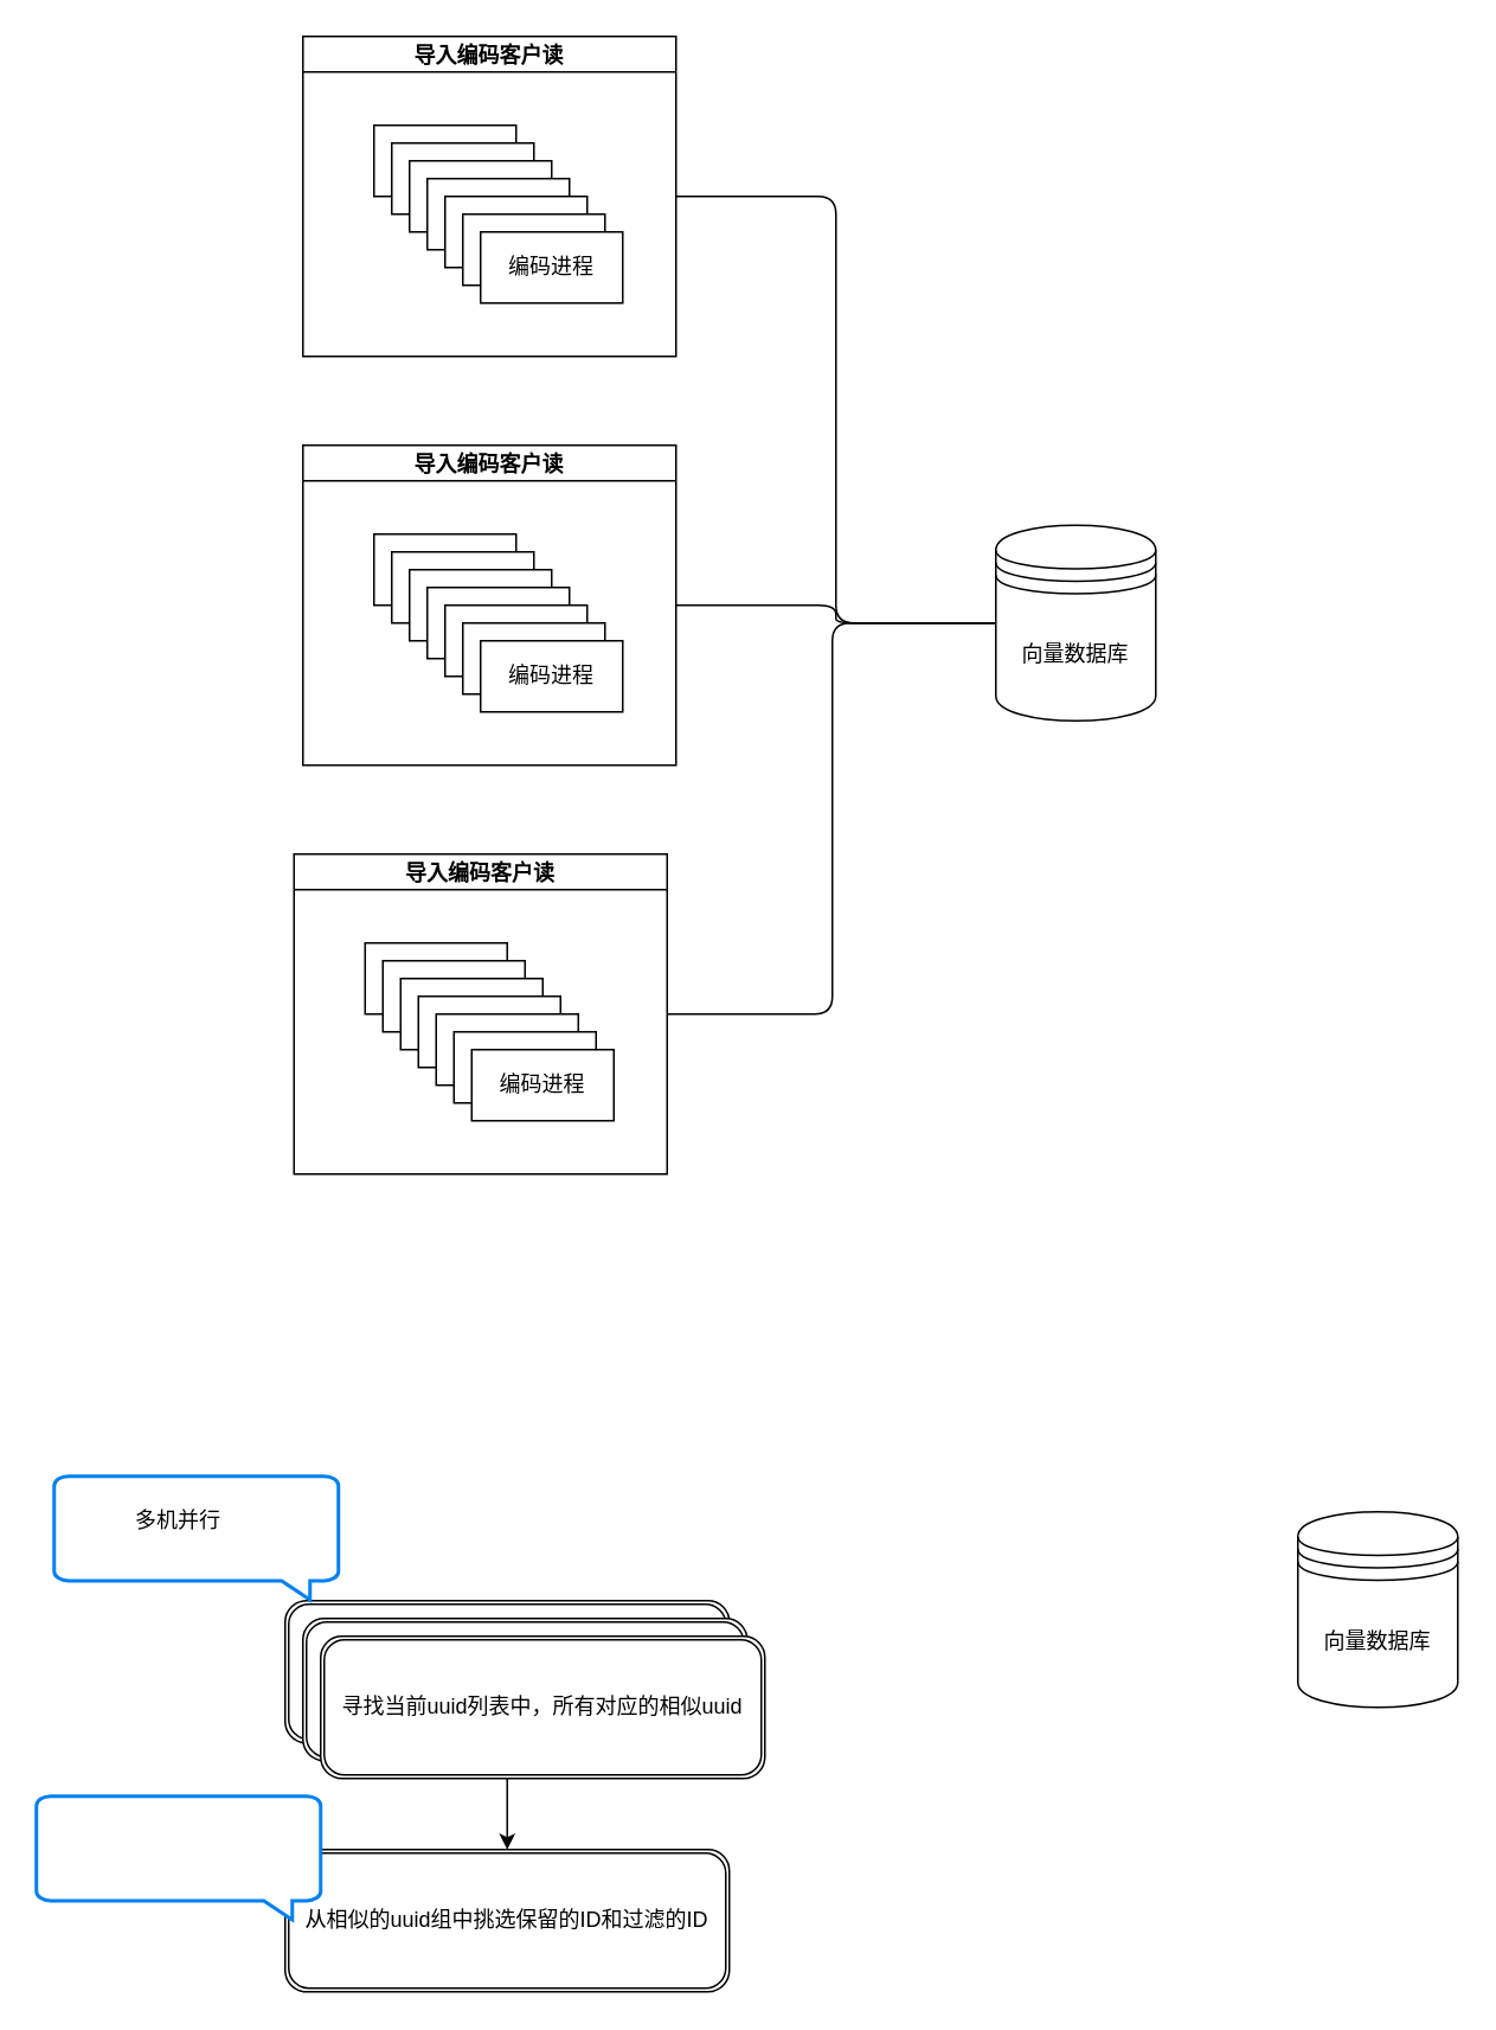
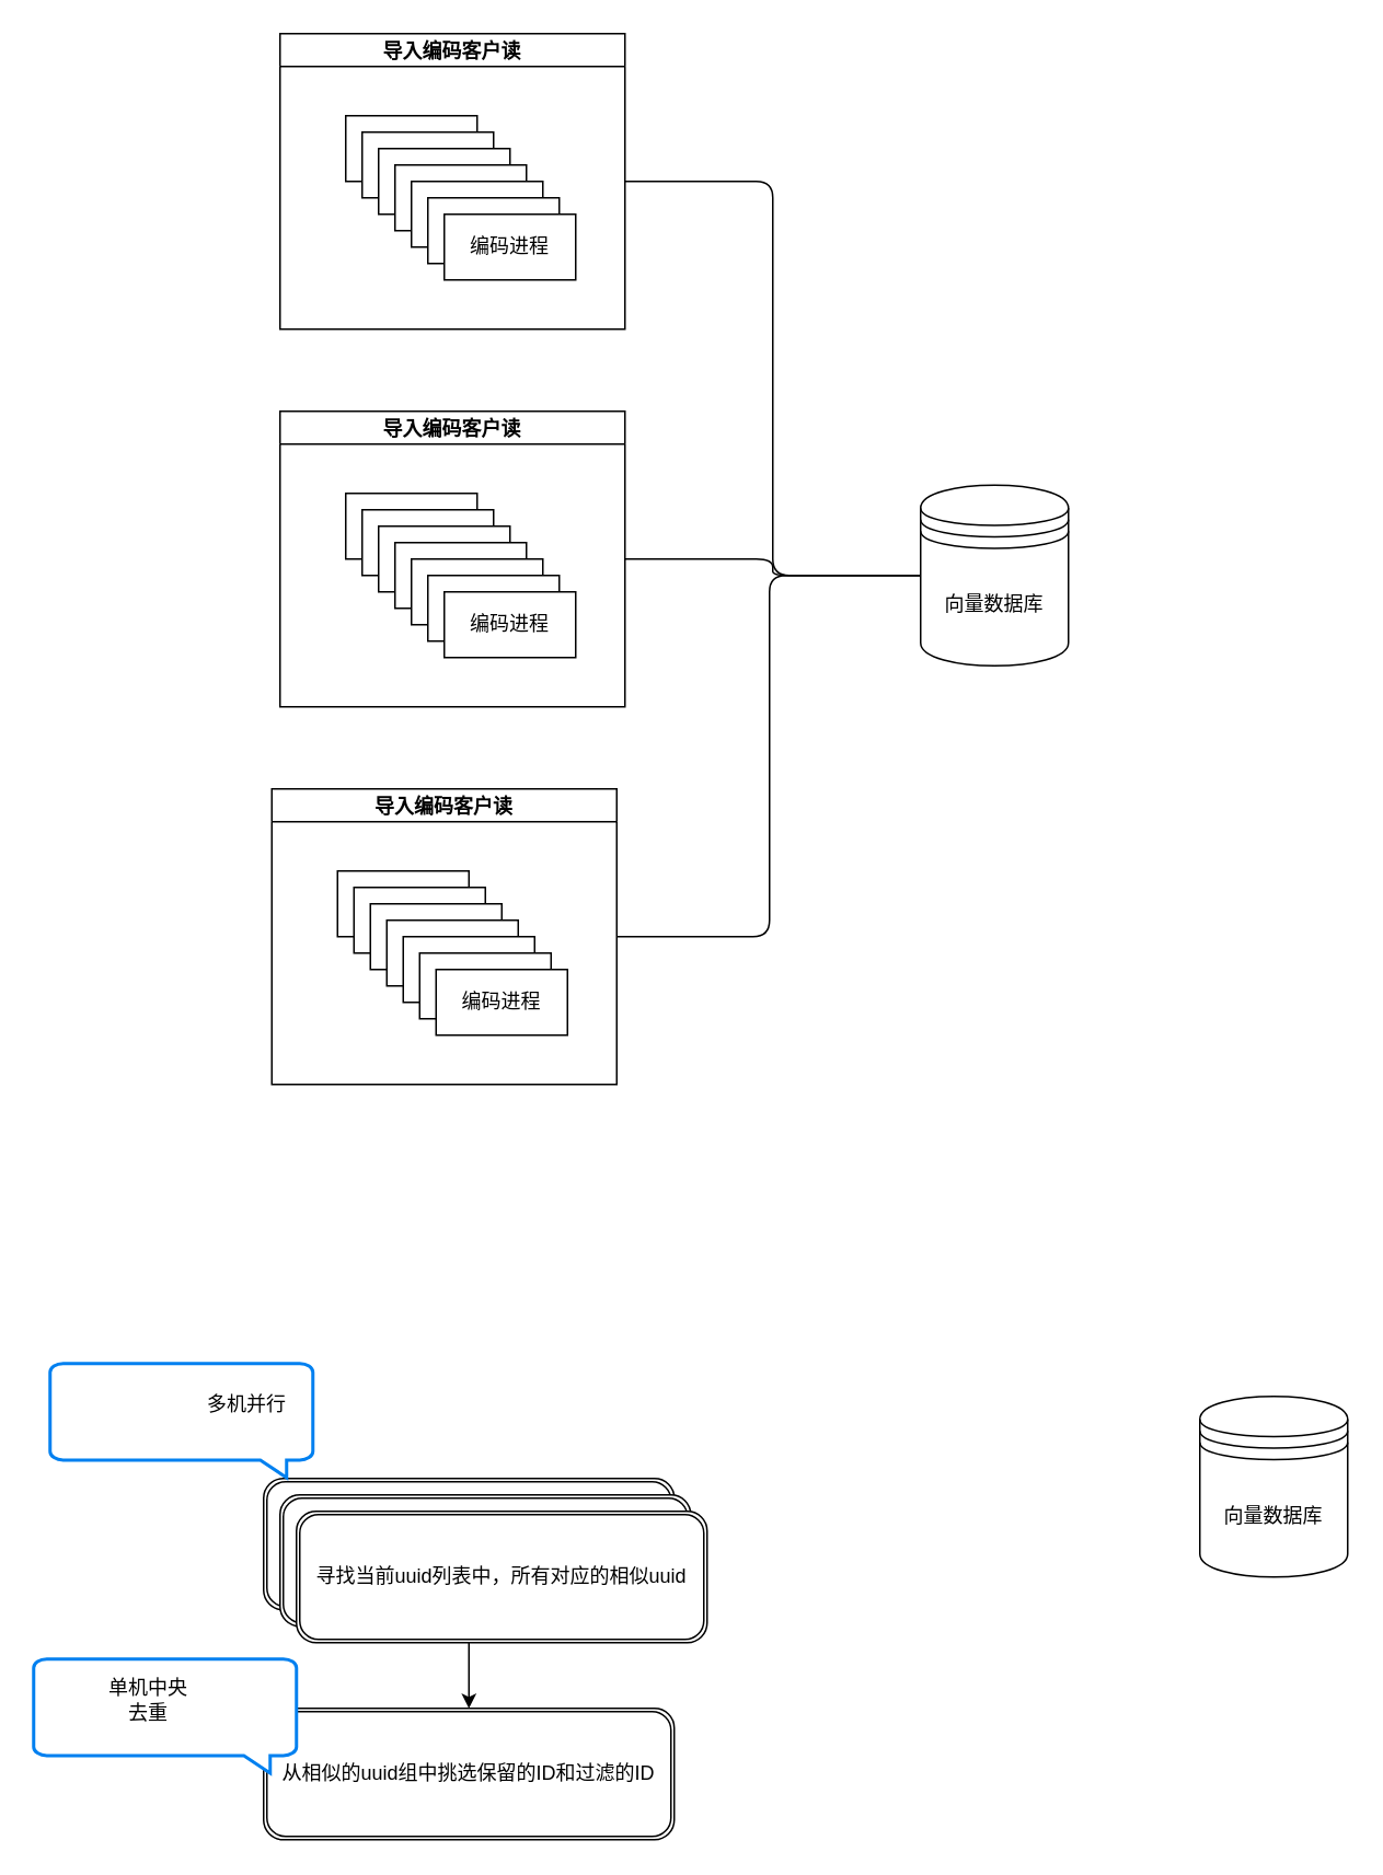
  <mxCell id="0" />
  <mxCell id="1" parent="0" />
  <mxCell id="2" value="向量数据库" style="shape=datastore;whiteSpace=wrap;html=1;" vertex="1" parent="1"><mxGeometry x="560" y="295" width="90" height="110" as="geometry" /></mxCell>
  <mxCell id="3" style="edgeStyle=elbowEdgeStyle;html=1;startArrow=none;endArrow=none;exitX=1;exitY=0.5;exitDx=0;exitDy=0;" edge="1" parent="1" source="4" target="2"><mxGeometry relative="1" as="geometry" /></mxCell>
  <mxCell id="4" value="导入编码客户读" style="swimlane;startSize=20;horizontal=1;containerType=tree;newEdgeStyle={&quot;edgeStyle&quot;:&quot;elbowEdgeStyle&quot;,&quot;startArrow&quot;:&quot;none&quot;,&quot;endArrow&quot;:&quot;none&quot;};" vertex="1" parent="1"><mxGeometry x="170" y="20" width="210" height="180" as="geometry" /></mxCell>
  <mxCell id="5" value="编码进程" style="whiteSpace=wrap;html=1;align=center;treeFolding=1;treeMoving=1;newEdgeStyle={&quot;edgeStyle&quot;:&quot;elbowEdgeStyle&quot;,&quot;startArrow&quot;:&quot;none&quot;,&quot;endArrow&quot;:&quot;none&quot;};" vertex="1" parent="1"><mxGeometry x="210" y="70" width="80" height="40" as="geometry" /></mxCell>
  <mxCell id="6" value="编码进程" style="whiteSpace=wrap;html=1;align=center;treeFolding=1;treeMoving=1;newEdgeStyle={&quot;edgeStyle&quot;:&quot;elbowEdgeStyle&quot;,&quot;startArrow&quot;:&quot;none&quot;,&quot;endArrow&quot;:&quot;none&quot;};" vertex="1" parent="1"><mxGeometry x="220" y="80" width="80" height="40" as="geometry" /></mxCell>
  <mxCell id="7" value="编码进程" style="whiteSpace=wrap;html=1;align=center;treeFolding=1;treeMoving=1;newEdgeStyle={&quot;edgeStyle&quot;:&quot;elbowEdgeStyle&quot;,&quot;startArrow&quot;:&quot;none&quot;,&quot;endArrow&quot;:&quot;none&quot;};" vertex="1" parent="1"><mxGeometry x="230" y="90" width="80" height="40" as="geometry" /></mxCell>
  <mxCell id="8" value="编码进程" style="whiteSpace=wrap;html=1;align=center;treeFolding=1;treeMoving=1;newEdgeStyle={&quot;edgeStyle&quot;:&quot;elbowEdgeStyle&quot;,&quot;startArrow&quot;:&quot;none&quot;,&quot;endArrow&quot;:&quot;none&quot;};" vertex="1" parent="1"><mxGeometry x="240" y="100" width="80" height="40" as="geometry" /></mxCell>
  <mxCell id="9" value="编码进程" style="whiteSpace=wrap;html=1;align=center;treeFolding=1;treeMoving=1;newEdgeStyle={&quot;edgeStyle&quot;:&quot;elbowEdgeStyle&quot;,&quot;startArrow&quot;:&quot;none&quot;,&quot;endArrow&quot;:&quot;none&quot;};" vertex="1" parent="1"><mxGeometry x="250" y="110" width="80" height="40" as="geometry" /></mxCell>
  <mxCell id="10" value="编码进程" style="whiteSpace=wrap;html=1;align=center;treeFolding=1;treeMoving=1;newEdgeStyle={&quot;edgeStyle&quot;:&quot;elbowEdgeStyle&quot;,&quot;startArrow&quot;:&quot;none&quot;,&quot;endArrow&quot;:&quot;none&quot;};" vertex="1" parent="1"><mxGeometry x="260" y="120" width="80" height="40" as="geometry" /></mxCell>
  <mxCell id="11" value="编码进程" style="whiteSpace=wrap;html=1;align=center;treeFolding=1;treeMoving=1;newEdgeStyle={&quot;edgeStyle&quot;:&quot;elbowEdgeStyle&quot;,&quot;startArrow&quot;:&quot;none&quot;,&quot;endArrow&quot;:&quot;none&quot;};" vertex="1" parent="1"><mxGeometry x="270" y="130" width="80" height="40" as="geometry" /></mxCell>
  <mxCell id="12" style="edgeStyle=elbowEdgeStyle;html=1;startArrow=none;endArrow=none;exitX=1;exitY=0.5;exitDx=0;exitDy=0;" edge="1" parent="1" source="13"><mxGeometry relative="1" as="geometry"><mxPoint x="560" y="350" as="targetPoint" /></mxGeometry></mxCell>
  <mxCell id="13" value="导入编码客户读" style="swimlane;startSize=20;horizontal=1;containerType=tree;newEdgeStyle={&quot;edgeStyle&quot;:&quot;elbowEdgeStyle&quot;,&quot;startArrow&quot;:&quot;none&quot;,&quot;endArrow&quot;:&quot;none&quot;};" vertex="1" parent="1"><mxGeometry x="170" y="250" width="210" height="180" as="geometry" /></mxCell>
  <mxCell id="14" value="编码进程" style="whiteSpace=wrap;html=1;align=center;treeFolding=1;treeMoving=1;newEdgeStyle={&quot;edgeStyle&quot;:&quot;elbowEdgeStyle&quot;,&quot;startArrow&quot;:&quot;none&quot;,&quot;endArrow&quot;:&quot;none&quot;};" vertex="1" parent="1"><mxGeometry x="210" y="300" width="80" height="40" as="geometry" /></mxCell>
  <mxCell id="15" value="编码进程" style="whiteSpace=wrap;html=1;align=center;treeFolding=1;treeMoving=1;newEdgeStyle={&quot;edgeStyle&quot;:&quot;elbowEdgeStyle&quot;,&quot;startArrow&quot;:&quot;none&quot;,&quot;endArrow&quot;:&quot;none&quot;};" vertex="1" parent="1"><mxGeometry x="220" y="310" width="80" height="40" as="geometry" /></mxCell>
  <mxCell id="16" value="编码进程" style="whiteSpace=wrap;html=1;align=center;treeFolding=1;treeMoving=1;newEdgeStyle={&quot;edgeStyle&quot;:&quot;elbowEdgeStyle&quot;,&quot;startArrow&quot;:&quot;none&quot;,&quot;endArrow&quot;:&quot;none&quot;};" vertex="1" parent="1"><mxGeometry x="230" y="320" width="80" height="40" as="geometry" /></mxCell>
  <mxCell id="17" value="编码进程" style="whiteSpace=wrap;html=1;align=center;treeFolding=1;treeMoving=1;newEdgeStyle={&quot;edgeStyle&quot;:&quot;elbowEdgeStyle&quot;,&quot;startArrow&quot;:&quot;none&quot;,&quot;endArrow&quot;:&quot;none&quot;};" vertex="1" parent="1"><mxGeometry x="240" y="330" width="80" height="40" as="geometry" /></mxCell>
  <mxCell id="18" value="编码进程" style="whiteSpace=wrap;html=1;align=center;treeFolding=1;treeMoving=1;newEdgeStyle={&quot;edgeStyle&quot;:&quot;elbowEdgeStyle&quot;,&quot;startArrow&quot;:&quot;none&quot;,&quot;endArrow&quot;:&quot;none&quot;};" vertex="1" parent="1"><mxGeometry x="250" y="340" width="80" height="40" as="geometry" /></mxCell>
  <mxCell id="19" value="编码进程" style="whiteSpace=wrap;html=1;align=center;treeFolding=1;treeMoving=1;newEdgeStyle={&quot;edgeStyle&quot;:&quot;elbowEdgeStyle&quot;,&quot;startArrow&quot;:&quot;none&quot;,&quot;endArrow&quot;:&quot;none&quot;};" vertex="1" parent="1"><mxGeometry x="260" y="350" width="80" height="40" as="geometry" /></mxCell>
  <mxCell id="20" value="编码进程" style="whiteSpace=wrap;html=1;align=center;treeFolding=1;treeMoving=1;newEdgeStyle={&quot;edgeStyle&quot;:&quot;elbowEdgeStyle&quot;,&quot;startArrow&quot;:&quot;none&quot;,&quot;endArrow&quot;:&quot;none&quot;};" vertex="1" parent="1"><mxGeometry x="270" y="360" width="80" height="40" as="geometry" /></mxCell>
  <mxCell id="21" style="edgeStyle=elbowEdgeStyle;html=1;startArrow=none;endArrow=none;exitX=1;exitY=0.5;exitDx=0;exitDy=0;" edge="1" parent="1" source="22"><mxGeometry relative="1" as="geometry"><mxPoint x="560" y="350" as="targetPoint" /></mxGeometry></mxCell>
  <mxCell id="22" value="导入编码客户读" style="swimlane;startSize=20;horizontal=1;containerType=tree;newEdgeStyle={&quot;edgeStyle&quot;:&quot;elbowEdgeStyle&quot;,&quot;startArrow&quot;:&quot;none&quot;,&quot;endArrow&quot;:&quot;none&quot;};" vertex="1" parent="1"><mxGeometry x="165" y="480" width="210" height="180" as="geometry" /></mxCell>
  <mxCell id="23" value="编码进程" style="whiteSpace=wrap;html=1;align=center;treeFolding=1;treeMoving=1;newEdgeStyle={&quot;edgeStyle&quot;:&quot;elbowEdgeStyle&quot;,&quot;startArrow&quot;:&quot;none&quot;,&quot;endArrow&quot;:&quot;none&quot;};" vertex="1" parent="1"><mxGeometry x="205" y="530" width="80" height="40" as="geometry" /></mxCell>
  <mxCell id="24" value="编码进程" style="whiteSpace=wrap;html=1;align=center;treeFolding=1;treeMoving=1;newEdgeStyle={&quot;edgeStyle&quot;:&quot;elbowEdgeStyle&quot;,&quot;startArrow&quot;:&quot;none&quot;,&quot;endArrow&quot;:&quot;none&quot;};" vertex="1" parent="1"><mxGeometry x="215" y="540" width="80" height="40" as="geometry" /></mxCell>
  <mxCell id="25" value="编码进程" style="whiteSpace=wrap;html=1;align=center;treeFolding=1;treeMoving=1;newEdgeStyle={&quot;edgeStyle&quot;:&quot;elbowEdgeStyle&quot;,&quot;startArrow&quot;:&quot;none&quot;,&quot;endArrow&quot;:&quot;none&quot;};" vertex="1" parent="1"><mxGeometry x="225" y="550" width="80" height="40" as="geometry" /></mxCell>
  <mxCell id="26" value="编码进程" style="whiteSpace=wrap;html=1;align=center;treeFolding=1;treeMoving=1;newEdgeStyle={&quot;edgeStyle&quot;:&quot;elbowEdgeStyle&quot;,&quot;startArrow&quot;:&quot;none&quot;,&quot;endArrow&quot;:&quot;none&quot;};" vertex="1" parent="1"><mxGeometry x="235" y="560" width="80" height="40" as="geometry" /></mxCell>
  <mxCell id="27" value="编码进程" style="whiteSpace=wrap;html=1;align=center;treeFolding=1;treeMoving=1;newEdgeStyle={&quot;edgeStyle&quot;:&quot;elbowEdgeStyle&quot;,&quot;startArrow&quot;:&quot;none&quot;,&quot;endArrow&quot;:&quot;none&quot;};" vertex="1" parent="1"><mxGeometry x="245" y="570" width="80" height="40" as="geometry" /></mxCell>
  <mxCell id="28" value="编码进程" style="whiteSpace=wrap;html=1;align=center;treeFolding=1;treeMoving=1;newEdgeStyle={&quot;edgeStyle&quot;:&quot;elbowEdgeStyle&quot;,&quot;startArrow&quot;:&quot;none&quot;,&quot;endArrow&quot;:&quot;none&quot;};" vertex="1" parent="1"><mxGeometry x="255" y="580" width="80" height="40" as="geometry" /></mxCell>
  <mxCell id="29" value="编码进程" style="whiteSpace=wrap;html=1;align=center;treeFolding=1;treeMoving=1;newEdgeStyle={&quot;edgeStyle&quot;:&quot;elbowEdgeStyle&quot;,&quot;startArrow&quot;:&quot;none&quot;,&quot;endArrow&quot;:&quot;none&quot;};" vertex="1" parent="1"><mxGeometry x="265" y="590" width="80" height="40" as="geometry" /></mxCell>
  <mxCell id="30" value="向量数据库" style="shape=datastore;whiteSpace=wrap;html=1;" vertex="1" parent="1"><mxGeometry x="730" y="850" width="90" height="110" as="geometry" /></mxCell>
  <mxCell id="31" style="edgeStyle=none;html=1;exitX=0.5;exitY=1;exitDx=0;exitDy=0;entryX=0.5;entryY=0;entryDx=0;entryDy=0;" edge="1" parent="1" source="32" target="33"><mxGeometry relative="1" as="geometry" /></mxCell>
  <mxCell id="32" value="寻找当前uuid列表中，所有对应的相似uuid" style="shape=ext;double=1;rounded=1;whiteSpace=wrap;html=1;" vertex="1" parent="1"><mxGeometry x="160" y="900" width="250" height="80" as="geometry" /></mxCell>
  <mxCell id="33" value="从相似的uuid组中挑选保留的ID和过滤的ID" style="shape=ext;double=1;rounded=1;whiteSpace=wrap;html=1;" vertex="1" parent="1"><mxGeometry x="160" y="1040" width="250" height="80" as="geometry" /></mxCell>
  <mxCell id="34" value="寻找当前uuid列表中，所有对应的相似uuid" style="shape=ext;double=1;rounded=1;whiteSpace=wrap;html=1;" vertex="1" parent="1"><mxGeometry x="170" y="910" width="250" height="80" as="geometry" /></mxCell>
  <mxCell id="35" value="寻找当前uuid列表中，所有对应的相似uuid" style="shape=ext;double=1;rounded=1;whiteSpace=wrap;html=1;" vertex="1" parent="1"><mxGeometry x="180" y="920" width="250" height="80" as="geometry" /></mxCell>
  <mxCell id="36" value="" style="html=1;verticalLabelPosition=bottom;align=center;labelBackgroundColor=#ffffff;verticalAlign=top;strokeWidth=2;strokeColor=#0080F0;shadow=0;dashed=0;shape=mxgraph.ios7.icons.message;" vertex="1" parent="1"><mxGeometry x="30" y="830" width="160" height="69.5" as="geometry" /></mxCell>
- <mxCell id="37" value="多机并行" style="text;html=1;strokeColor=none;fillColor=none;align=center;verticalAlign=middle;whiteSpace=wrap;rounded=0;" vertex="1" parent="1"><mxGeometry x="70" y="840" width="60" height="30" as="geometry" /></mxCell>
+ <mxCell id="37" value="多机并行" style="text;html=1;strokeColor=none;fillColor=none;align=center;verticalAlign=middle;whiteSpace=wrap;rounded=0;" vertex="1" parent="1"><mxGeometry x="120" y="840" width="60" height="30" as="geometry" /></mxCell>
  <mxCell id="38" value="" style="html=1;verticalLabelPosition=bottom;align=center;labelBackgroundColor=#ffffff;verticalAlign=top;strokeWidth=2;strokeColor=#0080F0;shadow=0;dashed=0;shape=mxgraph.ios7.icons.message;" vertex="1" parent="1"><mxGeometry x="20" y="1010" width="160" height="69.5" as="geometry" /></mxCell>
+ <mxCell id="39" value="单机中央去重" style="text;html=1;strokeColor=none;fillColor=none;align=center;verticalAlign=middle;whiteSpace=wrap;rounded=0;" vertex="1" parent="1"><mxGeometry x="60" y="1020" width="60" height="30" as="geometry" /></mxCell>
